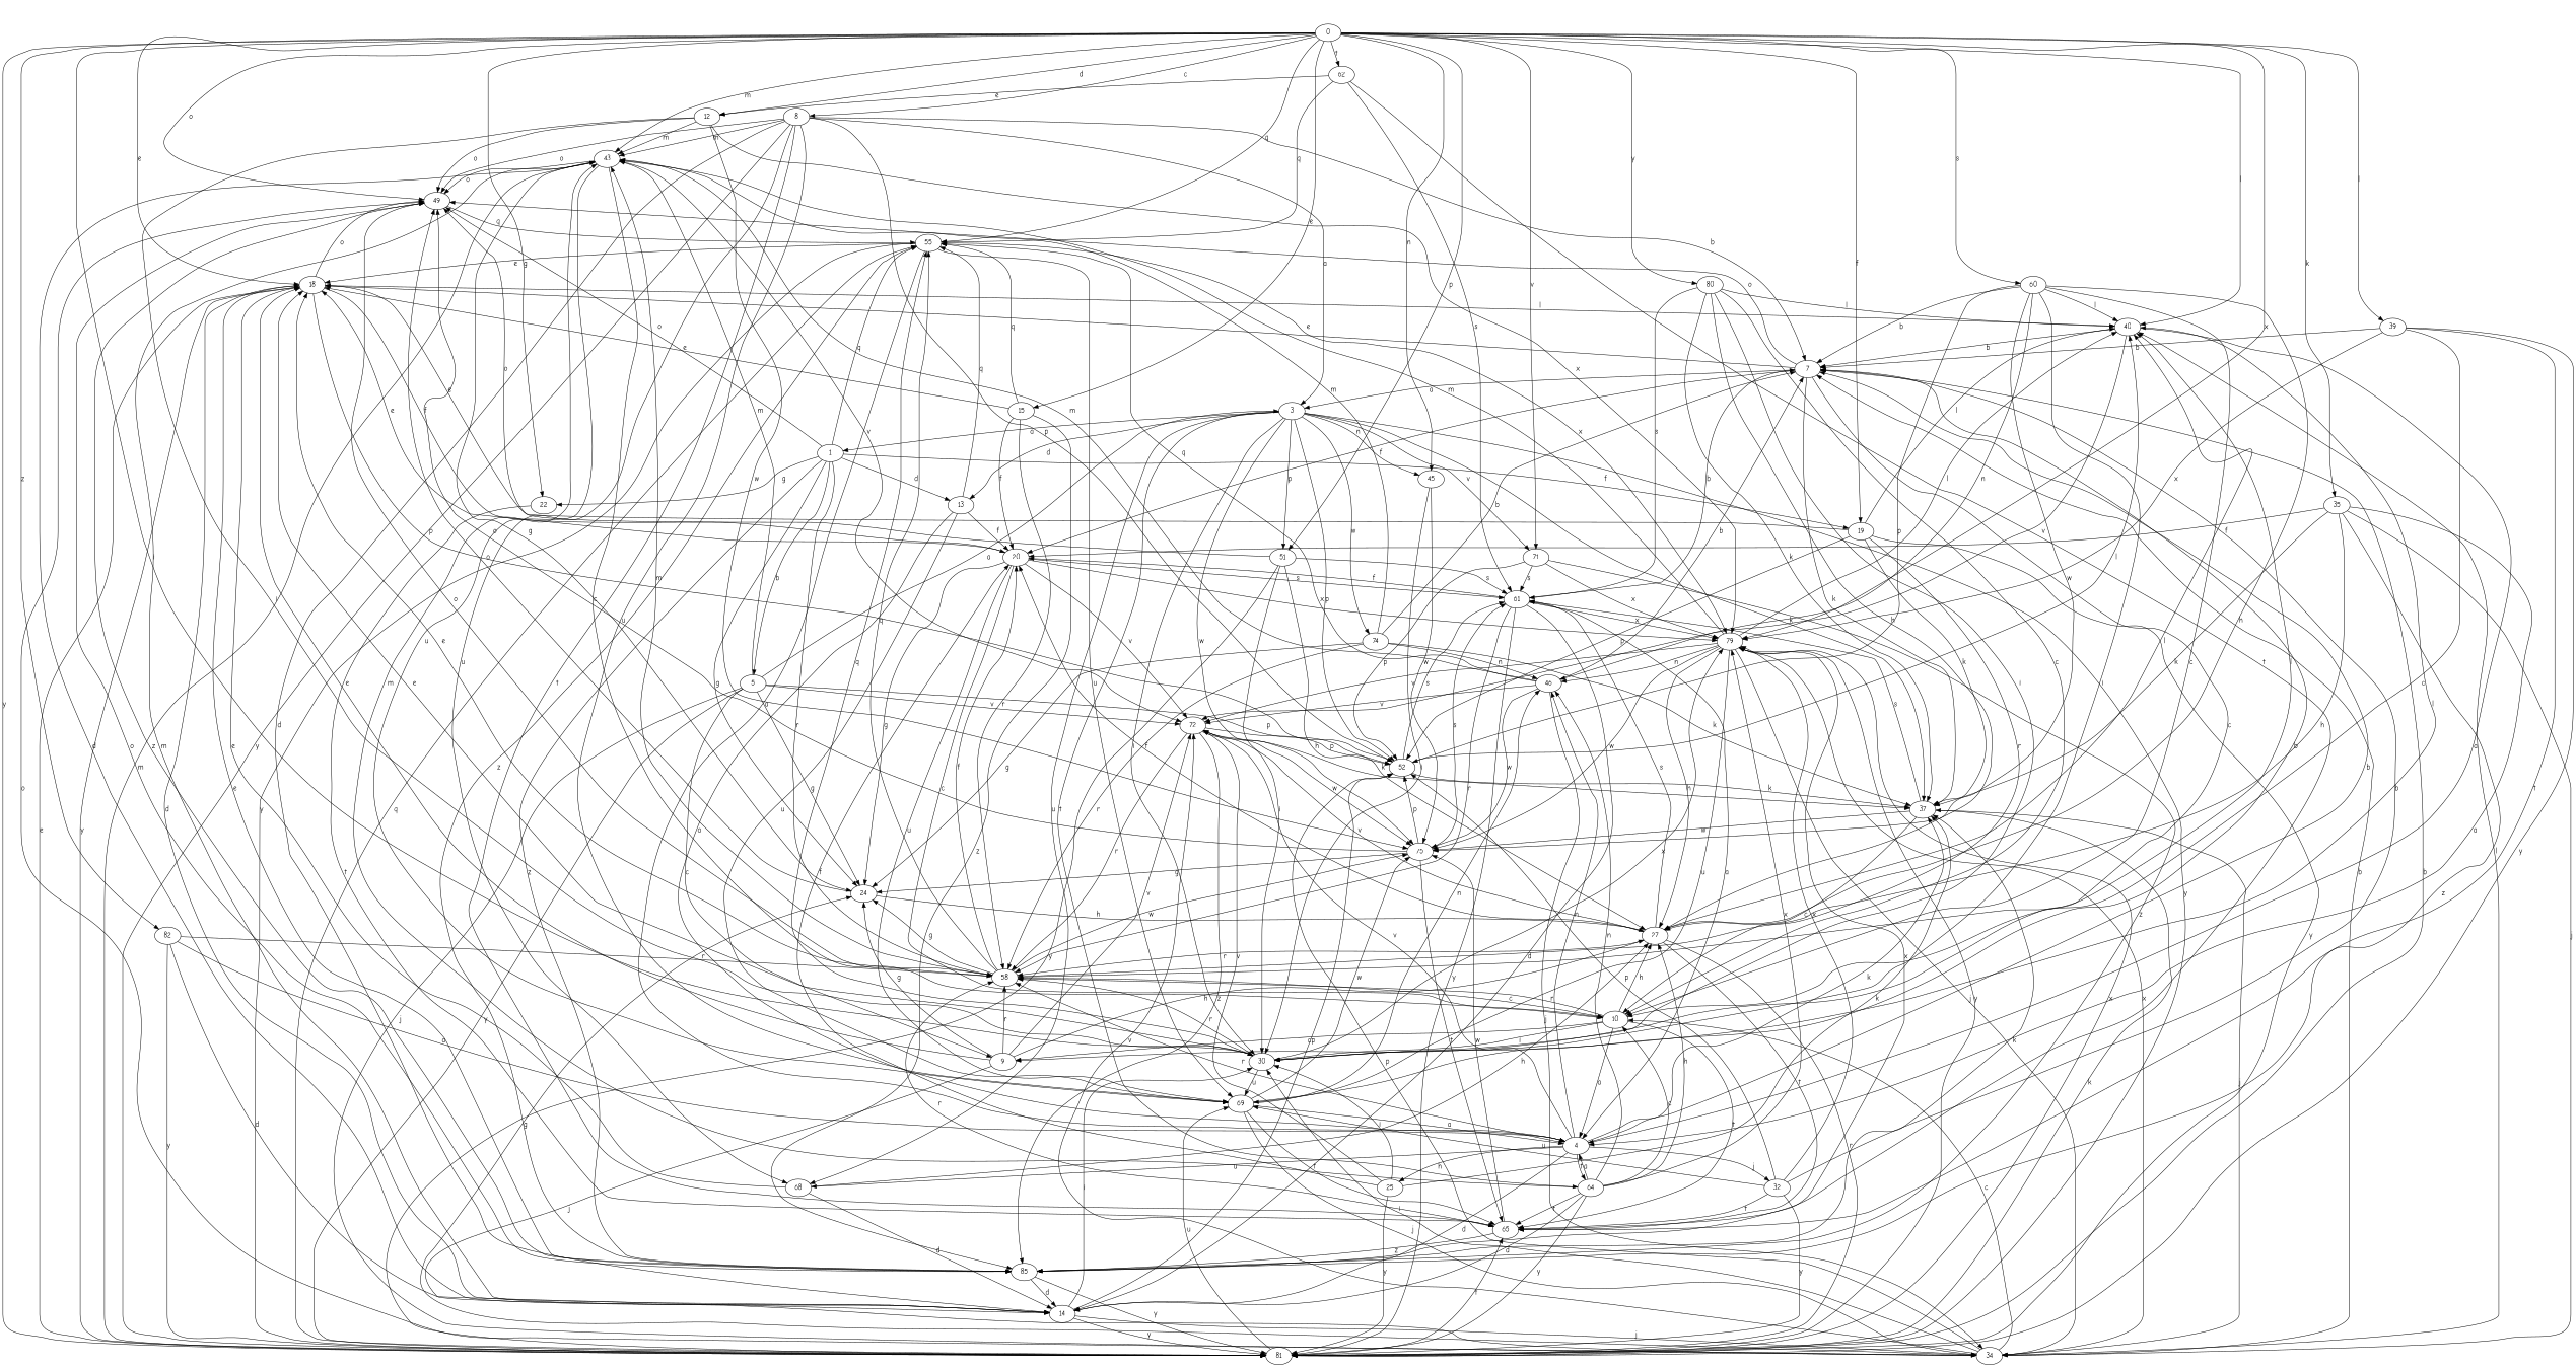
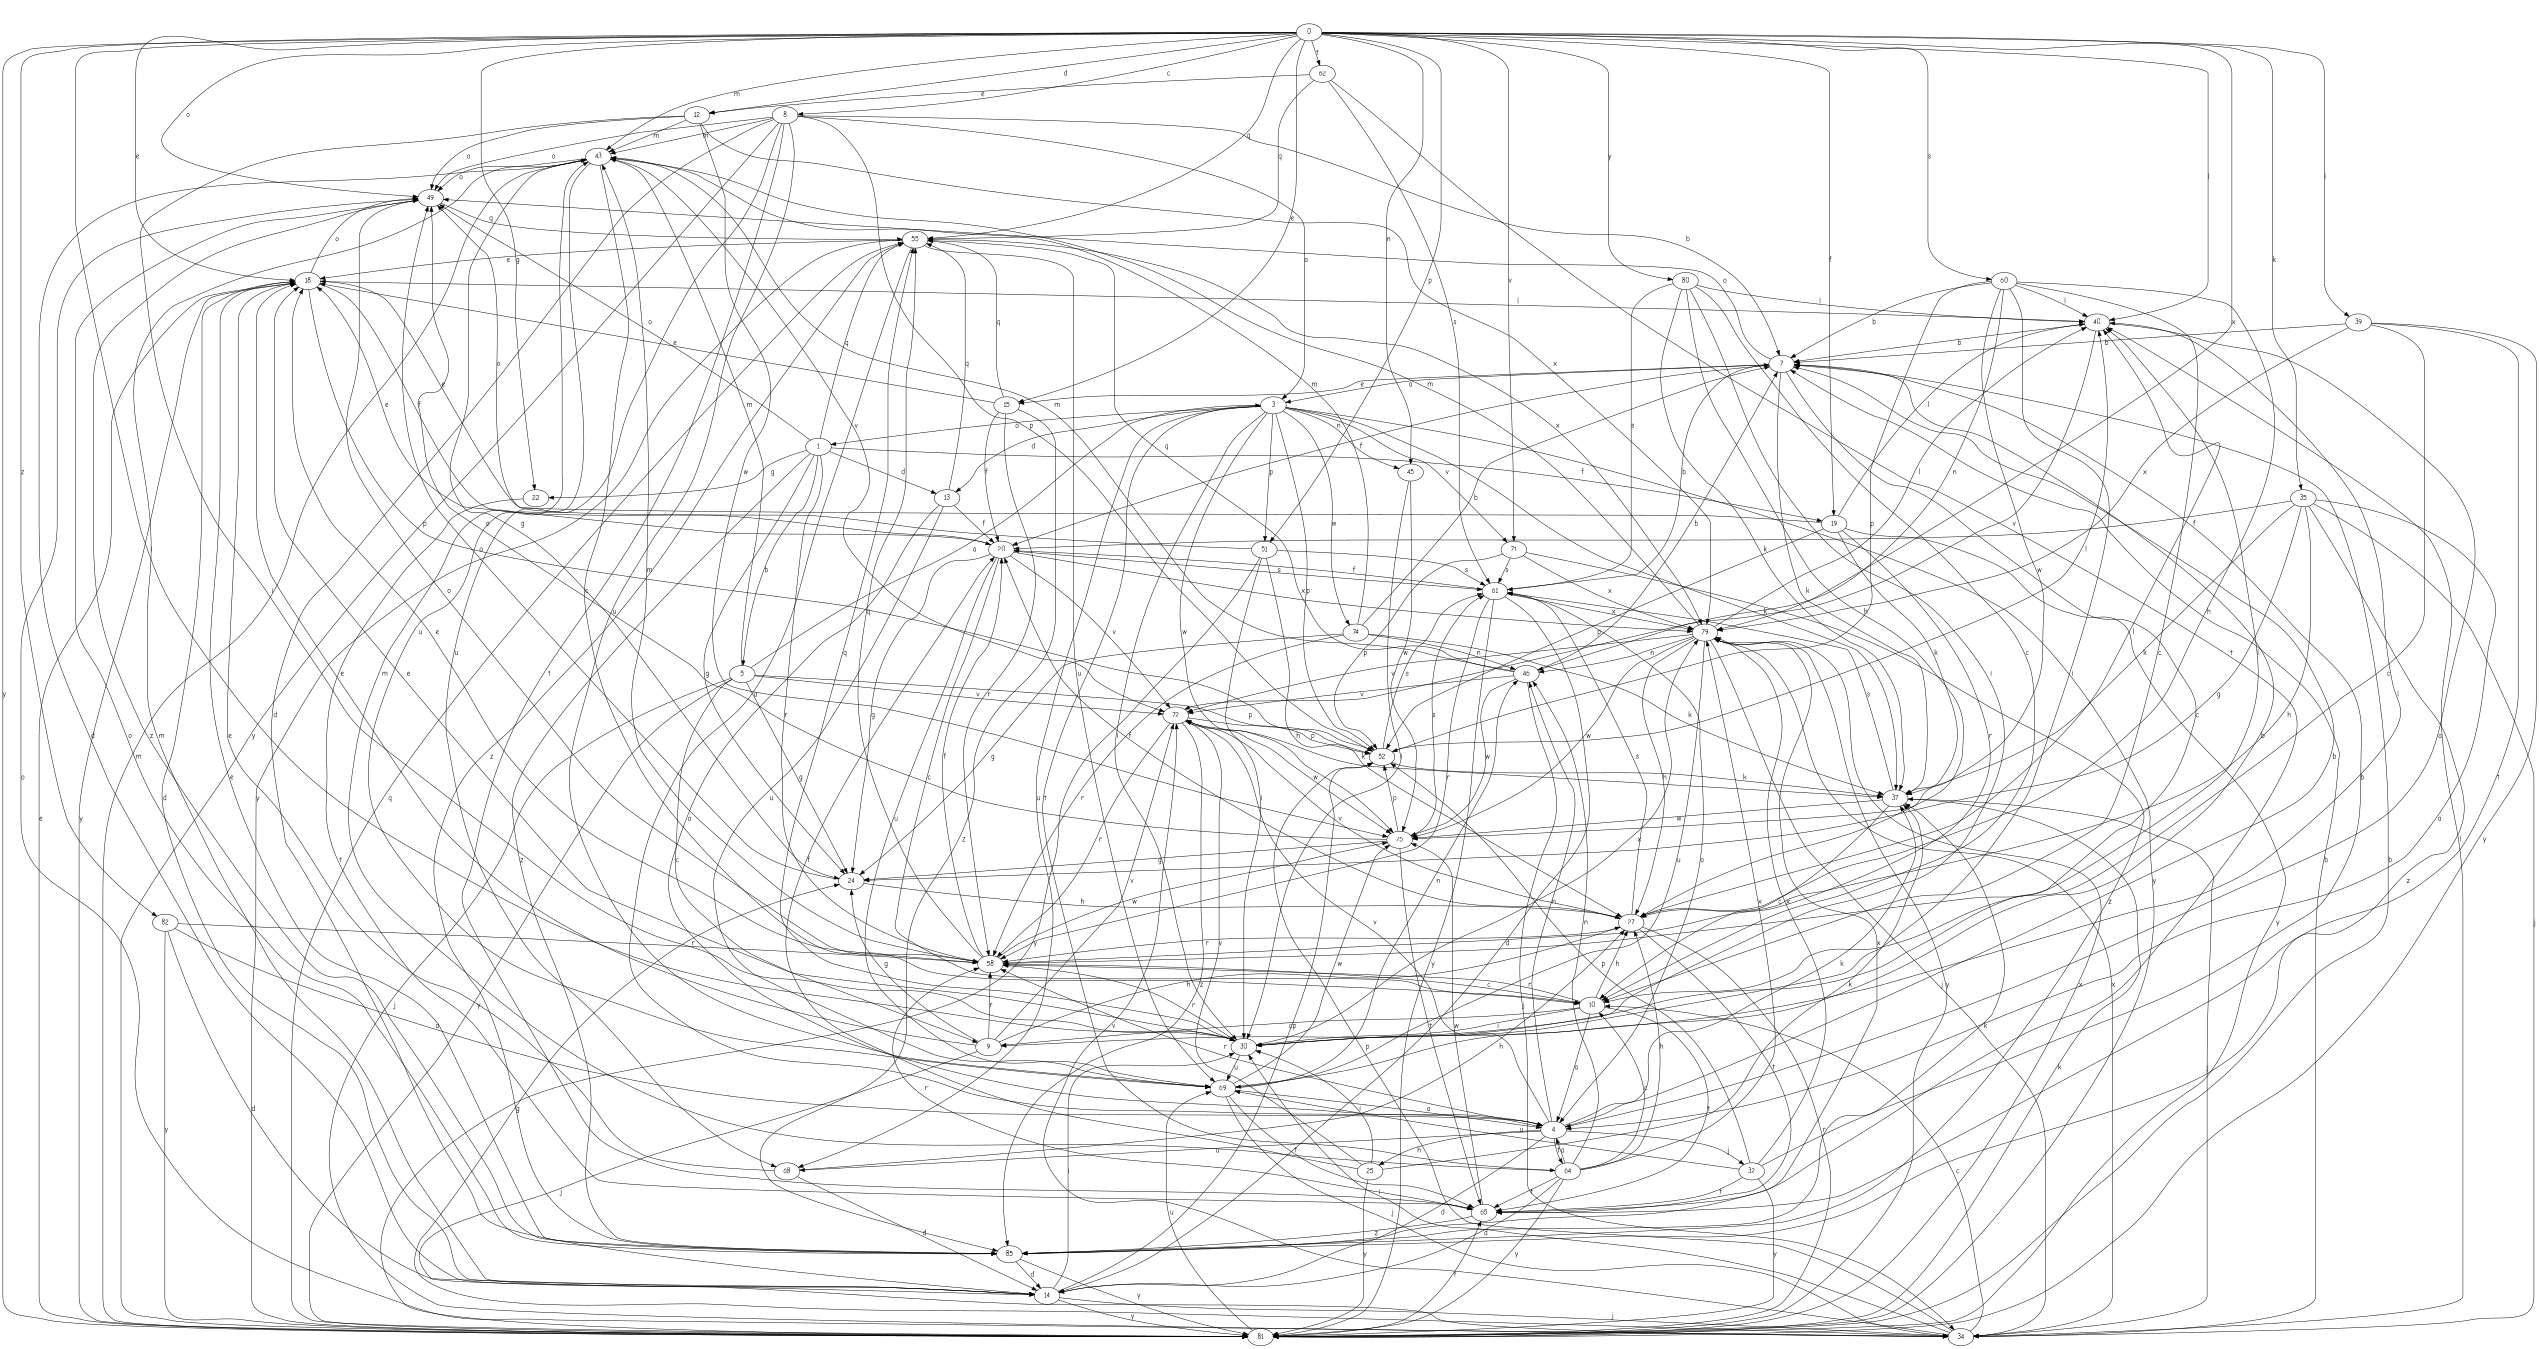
  strict digraph {
    fontname="Comic Neue"
    node [fontname="Comic Neue"]
    edge [fontname="Comic Neue"]
    0
    8
    12
    15
    18
    19
    22
    30
    35
    39
    40
    43
    45
    49
    51
    55
    60
    62
    71
    79
    80
    81
    82
    3
    52
    68
    7
    14
    65
    69
    75
    58
    85
    20
    37
    24
    4
    34
    27
    10
    72
    61
    46
    1
    5
    13
    9
    64
    74
    25
    32
    0 -> 8 [label=c]
    0 -> 12 [label=d]
    0 -> 15 [label=e]
    0 -> 18 [label=e]
    0 -> 19 [label=f]
    0 -> 22 [label=g]
    0 -> 30 [label=i]
    0 -> 35 [label=k]
    0 -> 39 [label=l]
    0 -> 40 [label=l]
    0 -> 43 [label=m]
    0 -> 45 [label=n]
    0 -> 49 [label=o]
    0 -> 51 [label=p]
    0 -> 55 [label=q]
    0 -> 60 [label=s]
    0 -> 62 [label=t]
    0 -> 71 [label=v]
    0 -> 79 [label=x]
    0 -> 80 [label=y]
    0 -> 81 [label=y]
    0 -> 82 [label=z]
    8 -> 43 [label=m]
    8 -> 49 [label=o]
    8 -> 81 [label=y]
    8 -> 3 [label=a]
    8 -> 52 [label=p]
    8 -> 68 [label=u]
    8 -> 7 [label=b]
    8 -> 14 [label=d]
    8 -> 65 [label=t]
    8 -> 69 [label=u]
    12 -> 30 [label=i]
    12 -> 43 [label=m]
    12 -> 49 [label=o]
    12 -> 79 [label=x]
    12 -> 75 [label=w]
    15 -> 18 [label=e]
    15 -> 55 [label=q]
    15 -> 58 [label=r]
    15 -> 85 [label=z]
    15 -> 20 [label=f]
    18 -> 40 [label=l]
    18 -> 49 [label=o]
    18 -> 81 [label=y]
    18 -> 52 [label=p]
    18 -> 14 [label=d]
    18 -> 20 [label=f]
    19 -> 18 [label=e]
    19 -> 40 [label=l]
    19 -> 81 [label=y]
    19 -> 52 [label=p]
    19 -> 58 [label=r]
    19 -> 37 [label=k]
    22 -> 65 [label=t]
    30 -> 18 [label=e]
    30 -> 40 [label=l]
    30 -> 55 [label=q]
    30 -> 79 [label=x]
    30 -> 69 [label=u]
    30 -> 58 [label=r]
    35 -> 85 [label=z]
    35 -> 20 [label=f]
    35 -> 37 [label=k]
-   58 -> 24 [label=g]
+   35 -> 24 [label=g]
    35 -> 4 [label=a]
    35 -> 34 [label=j]
    35 -> 27 [label=h]
    39 -> 79 [label=x]
    39 -> 81 [label=y]
    39 -> 7 [label=b]
    39 -> 65 [label=t]
    39 -> 10 [label=c]
    40 -> 7 [label=b]
    40 -> 4 [label=a]
    40 -> 72 [label=v]
    43 -> 49 [label=o]
    43 -> 14 [label=d]
    43 -> 69 [label=u]
    43 -> 24 [label=g]
    43 -> 10 [label=c]
    43 -> 72 [label=v]
    45 -> 30 [label=i]
    45 -> 75 [label=w]
    49 -> 55 [label=q]
    49 -> 85 [label=z]
    51 -> 30 [label=i]
    51 -> 49 [label=o]
    51 -> 81 [label=y]
    51 -> 27 [label=h]
    51 -> 61 [label=s]
    55 -> 18 [label=e]
    55 -> 79 [label=x]
    55 -> 81 [label=y]
    55 -> 69 [label=u]
    55 -> 85 [label=z]
    55 -> 4 [label=a]
    60 -> 30 [label=i]
    60 -> 40 [label=l]
    60 -> 52 [label=p]
    60 -> 7 [label=b]
    60 -> 75 [label=w]
    60 -> 27 [label=h]
    60 -> 10 [label=c]
    60 -> 46 [label=n]
    62 -> 12 [label=e]
    62 -> 55 [label=q]
    62 -> 65 [label=t]
    62 -> 61 [label=s]
    71 -> 79 [label=x]
    71 -> 52 [label=p]
    71 -> 85 [label=z]
    71 -> 61 [label=s]
    79 -> 40 [label=l]
    79 -> 43 [label=m]
    79 -> 81 [label=y]
    79 -> 69 [label=u]
    79 -> 75 [label=w]
    79 -> 34 [label=j]
    79 -> 27 [label=h]
    79 -> 72 [label=v]
    79 -> 46 [label=n]
    80 -> 30 [label=i]
    80 -> 40 [label=l]
    80 -> 37 [label=k]
    80 -> 27 [label=h]
    80 -> 10 [label=c]
    80 -> 61 [label=s]
    81 -> 18 [label=e]
    81 -> 43 [label=m]
    81 -> 55 [label=q]
    81 -> 79 [label=x]
    81 -> 7 [label=b]
    81 -> 65 [label=t]
    81 -> 69 [label=u]
    81 -> 37 [label=k]
    82 -> 81 [label=y]
    82 -> 14 [label=d]
    82 -> 58 [label=r]
    82 -> 4 [label=a]
    3 -> 30 [label=i]
    3 -> 45 [label=n]
    3 -> 51 [label=p]
    3 -> 71 [label=v]
    3 -> 81 [label=y]
    3 -> 52 [label=p]
    3 -> 68 [label=u]
    3 -> 75 [label=w]
    3 -> 37 [label=k]
    3 -> 1 [label=a]
    3 -> 13 [label=d]
    3 -> 64 [label=t]
    3 -> 74 [label=w]
    52 -> 40 [label=l]
    52 -> 37 [label=k]
    52 -> 61 [label=s]
    68 -> 18 [label=e]
    68 -> 14 [label=d]
    68 -> 27 [label=h]
-   7 -> 18 [label=e]
+   7 -> 15 [label=e]
    7 -> 49 [label=o]
    7 -> 3 [label=a]
    7 -> 20 [label=f]
    7 -> 37 [label=k]
    7 -> 9 [label=c]
    14 -> 30 [label=i]
    14 -> 43 [label=m]
    14 -> 81 [label=y]
    14 -> 52 [label=p]
    14 -> 34 [label=j]
    65 -> 75 [label=w]
    65 -> 58 [label=r]
    65 -> 85 [label=z]
    69 -> 7 [label=b]
    69 -> 65 [label=t]
    69 -> 75 [label=w]
    69 -> 4 [label=a]
    69 -> 34 [label=j]
    69 -> 46 [label=n]
    75 -> 49 [label=o]
    75 -> 52 [label=p]
    75 -> 65 [label=t]
    75 -> 24 [label=g]
    75 -> 61 [label=s]
    58 -> 18 [label=e]
    58 -> 40 [label=l]
    58 -> 43 [label=m]
    58 -> 49 [label=o]
    58 -> 55 [label=q]
    58 -> 75 [label=w]
    58 -> 20 [label=f]
    58 -> 10 [label=c]
    85 -> 18 [label=e]
    85 -> 49 [label=o]
    85 -> 79 [label=x]
    85 -> 81 [label=y]
    85 -> 14 [label=d]
    85 -> 37 [label=k]
    20 -> 18 [label=e]
    20 -> 79 [label=x]
    20 -> 69 [label=u]
    20 -> 24 [label=g]
    20 -> 10 [label=c]
    20 -> 72 [label=v]
    20 -> 61 [label=s]
    37 -> 75 [label=w]
    37 -> 34 [label=j]
    37 -> 10 [label=c]
    37 -> 61 [label=s]
    24 -> 49 [label=o]
    24 -> 27 [label=h]
    4 -> 68 [label=u]
    4 -> 7 [label=b]
    4 -> 14 [label=d]
    4 -> 58 [label=r]
    4 -> 37 [label=k]
    4 -> 72 [label=v]
    4 -> 46 [label=n]
    4 -> 64 [label=t]
    4 -> 25 [label=h]
    4 -> 32 [label=j]
    34 -> 30 [label=i]
    34 -> 40 [label=l]
    34 -> 49 [label=o]
    34 -> 79 [label=x]
    34 -> 52 [label=p]
    34 -> 7 [label=b]
    34 -> 24 [label=g]
    34 -> 10 [label=c]
    34 -> 72 [label=v]
    27 -> 40 [label=l]
    27 -> 81 [label=r]
    27 -> 65 [label=t]
    27 -> 58 [label=r]
    27 -> 20 [label=f]
    27 -> 72 [label=v]
    27 -> 61 [label=s]
    10 -> 30 [label=i]
    10 -> 65 [label=t]
    10 -> 58 [label=r]
    10 -> 4 [label=a]
    10 -> 27 [label=h]
    10 -> 9 [label=c]
    72 -> 52 [label=p]
    72 -> 75 [label=w]
    72 -> 58 [label=r]
    72 -> 85 [label=z]
    72 -> 37 [label=k]
    61 -> 79 [label=x]
    61 -> 81 [label=y]
    61 -> 7 [label=b]
    61 -> 14 [label=d]
    61 -> 58 [label=r]
    61 -> 20 [label=f]
    61 -> 4 [label=a]
    46 -> 43 [label=m]
    46 -> 55 [label=q]
    46 -> 7 [label=b]
    46 -> 75 [label=w]
    46 -> 34 [label=j]
    46 -> 72 [label=v]
    1 -> 19 [label=f]
    1 -> 22 [label=g]
    1 -> 49 [label=o]
    1 -> 55 [label=q]
    1 -> 58 [label=r]
    1 -> 85 [label=z]
    1 -> 24 [label=g]
    1 -> 5 [label=b]
    1 -> 13 [label=d]
    5 -> 43 [label=m]
    5 -> 81 [label=y]
    5 -> 3 [label=a]
    5 -> 52 [label=p]
    5 -> 24 [label=g]
    5 -> 34 [label=j]
    5 -> 72 [label=v]
    5 -> 9 [label=c]
    13 -> 55 [label=q]
    13 -> 69 [label=u]
    13 -> 20 [label=f]
    13 -> 4 [label=a]
    9 -> 18 [label=e]
    9 -> 58 [label=r]
    9 -> 24 [label=g]
    9 -> 34 [label=j]
    9 -> 27 [label=h]
    9 -> 72 [label=v]
    64 -> 43 [label=m]
    64 -> 79 [label=x]
    64 -> 81 [label=y]
    64 -> 14 [label=d]
    64 -> 65 [label=t]
    64 -> 4 [label=a]
    64 -> 27 [label=h]
    64 -> 10 [label=c]
    64 -> 46 [label=n]
    74 -> 43 [label=m]
    74 -> 7 [label=b]
    74 -> 58 [label=r]
    74 -> 37 [label=k]
    74 -> 24 [label=g]
    74 -> 46 [label=n]
    25 -> 30 [label=i]
    25 -> 81 [label=y]
    25 -> 20 [label=f]
    25 -> 37 [label=k]
    25 -> 72 [label=v]
    32 -> 79 [label=x]
    32 -> 81 [label=y]
    32 -> 52 [label=p]
    32 -> 7 [label=b]
    32 -> 65 [label=t]
    32 -> 69 [label=u]
  }
